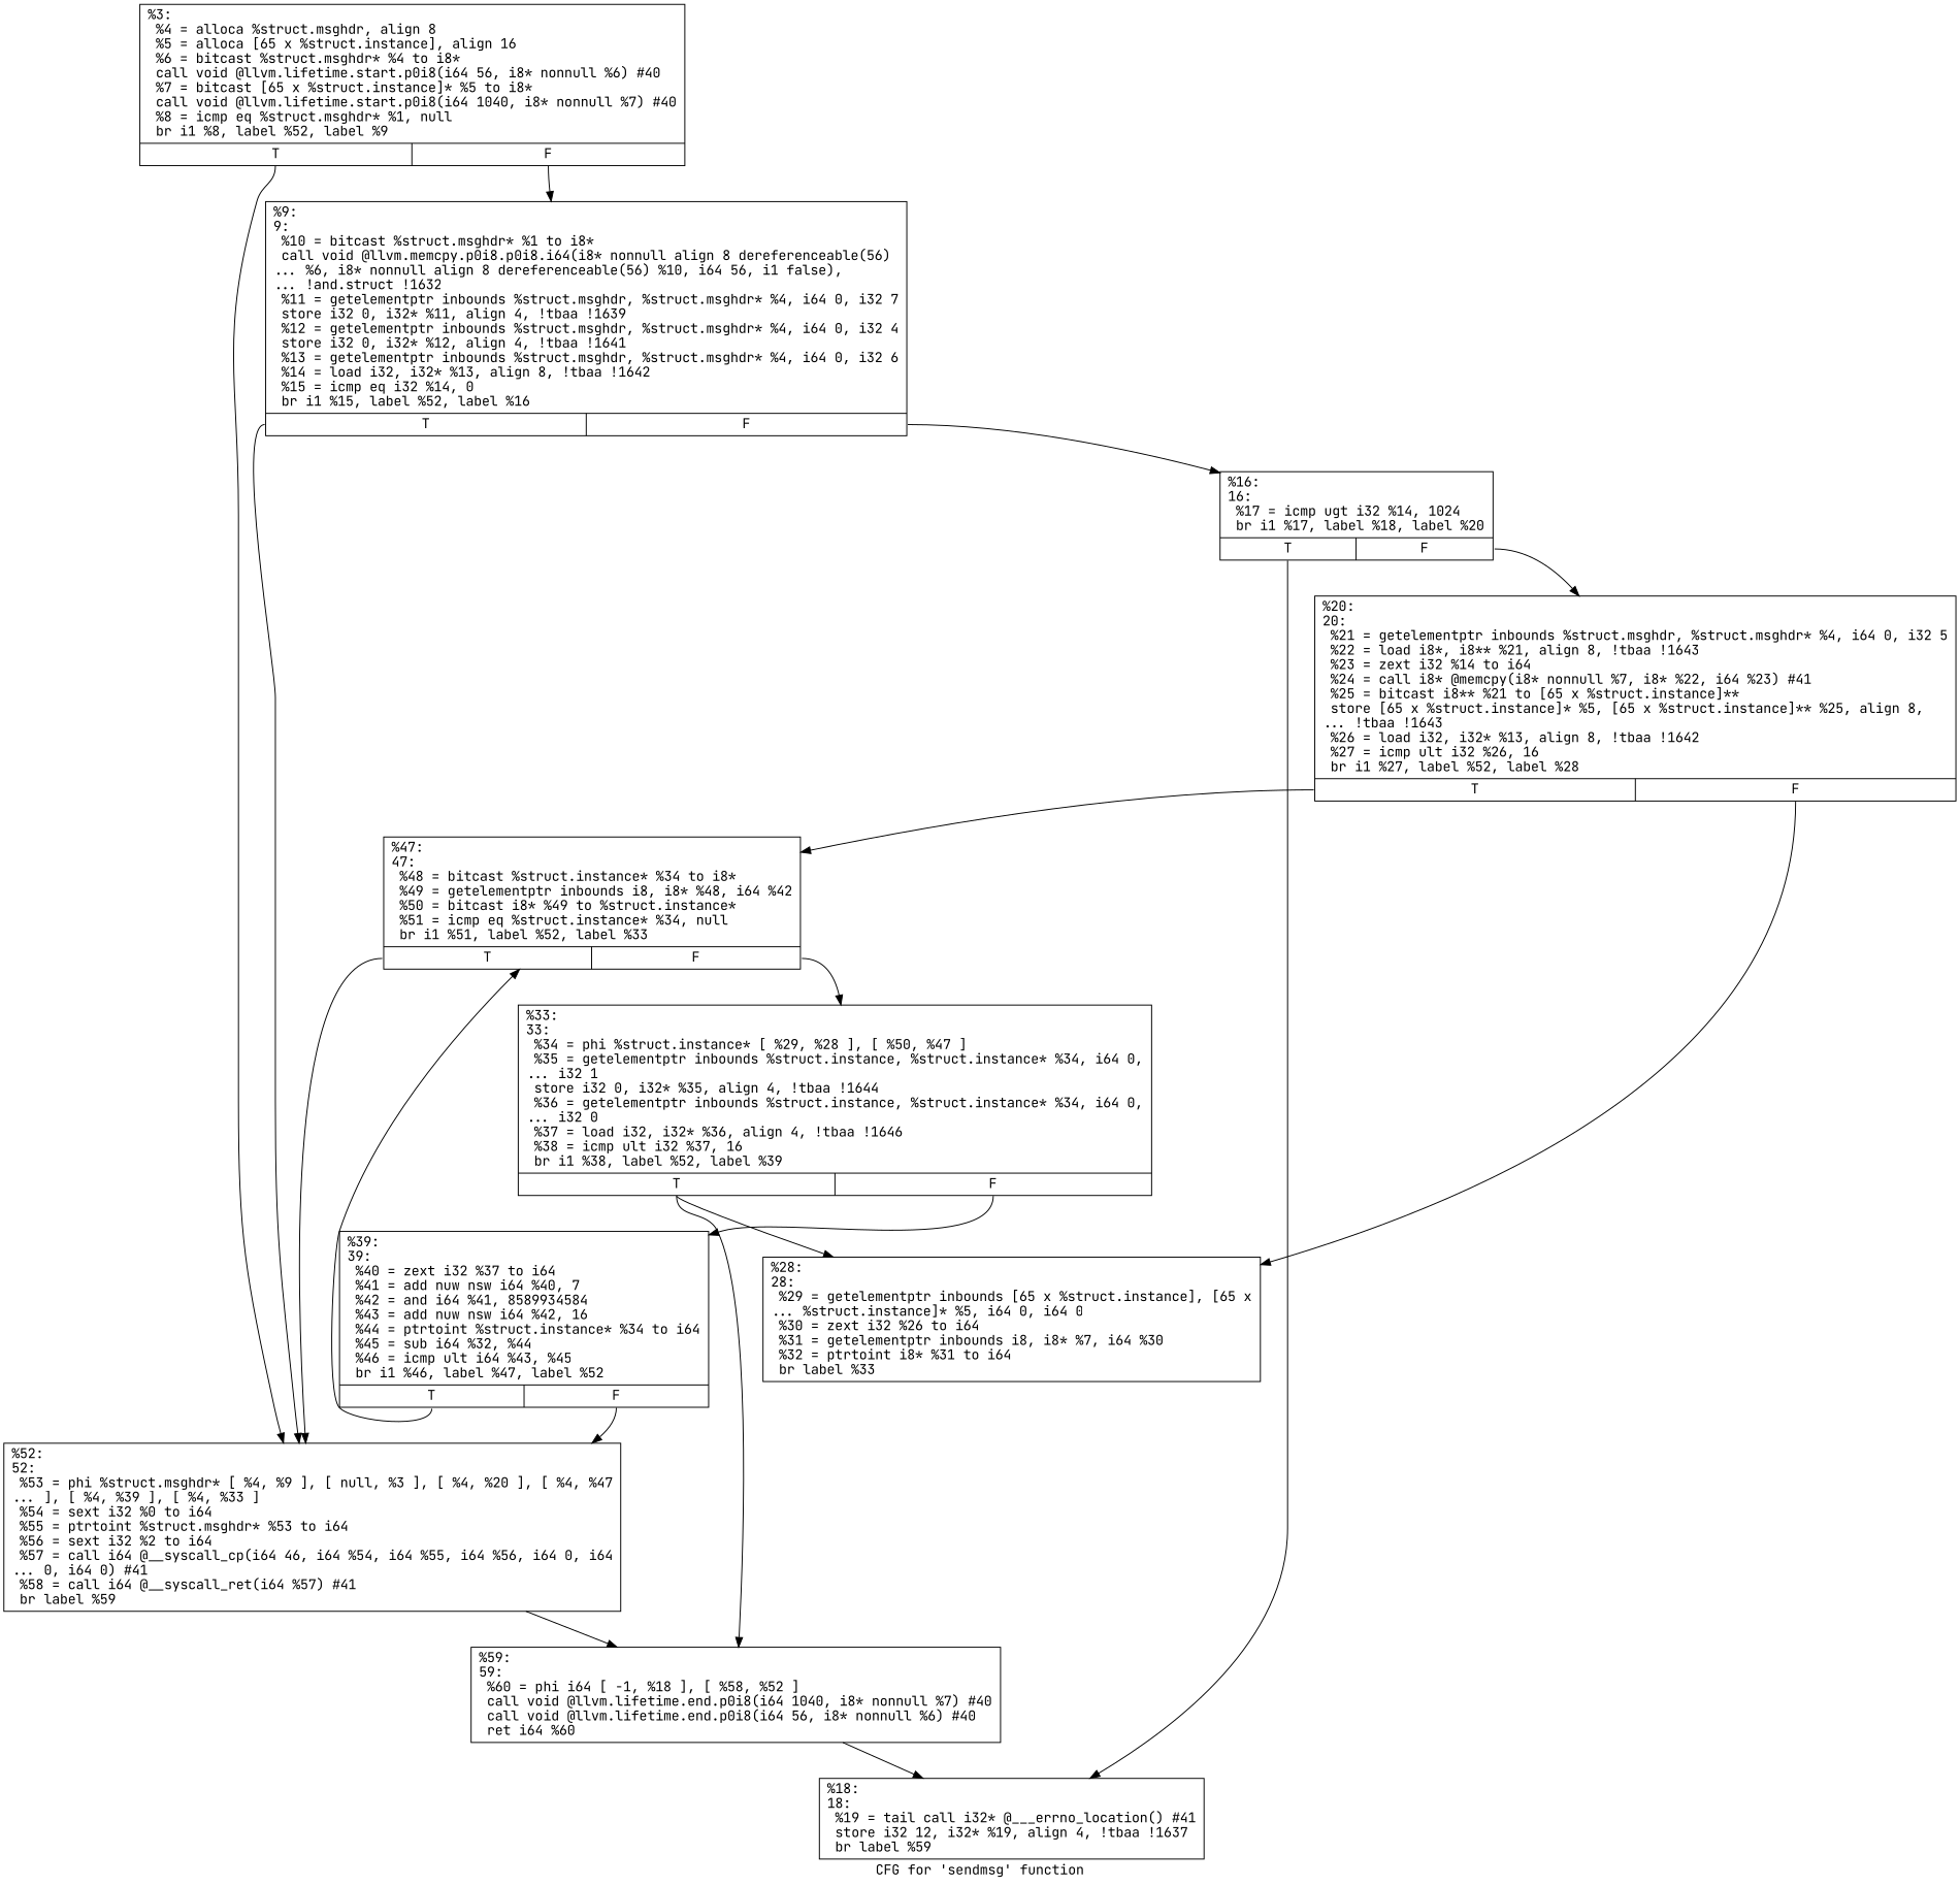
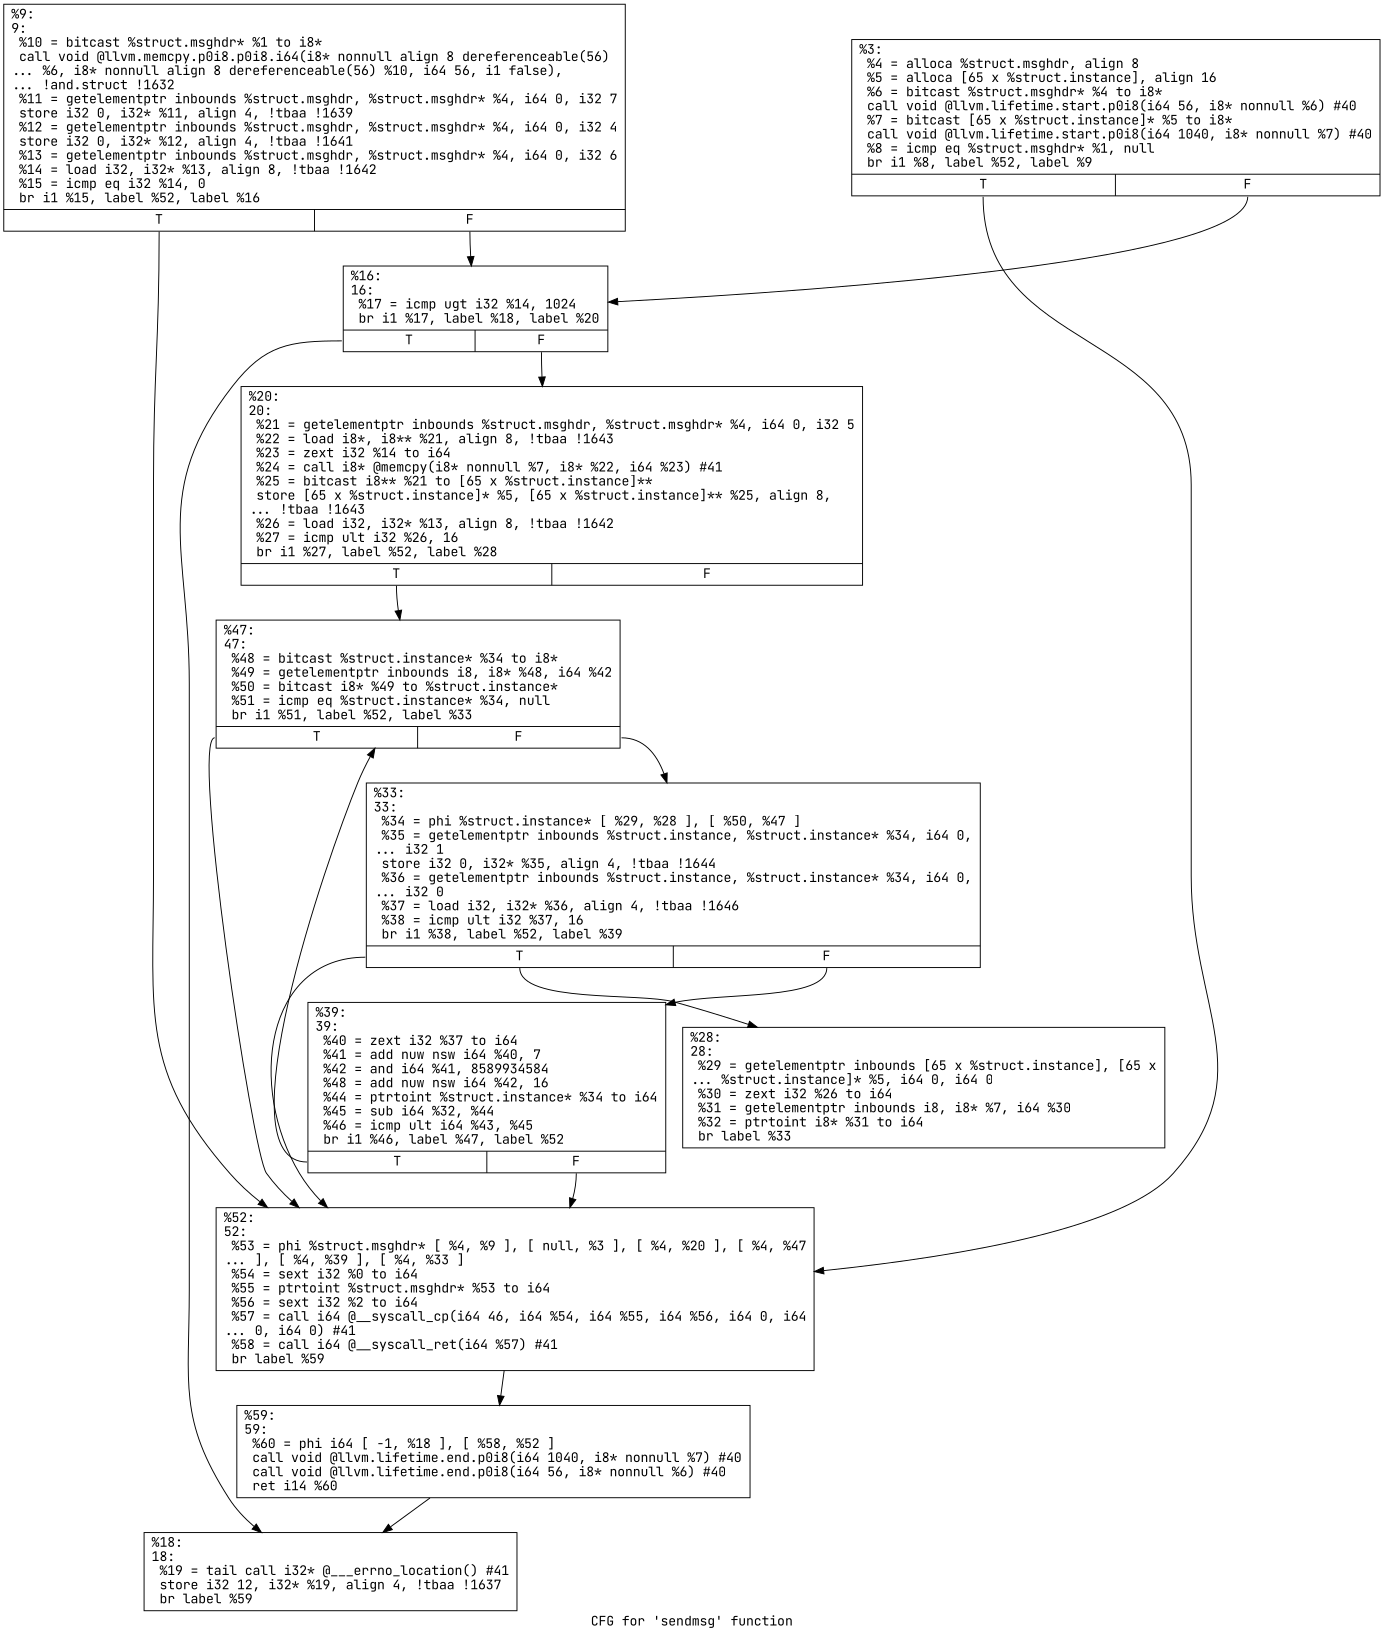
  digraph {
    fontname="JetBrains Mono"
    label="CFG for 'sendmsg' function"
    node [fontname="JetBrains Mono" shape=record]
    edge [fontname="JetBrains Mono" tailport=s0]
    n1 [label="{%3:\l  %4 = alloca %struct.msghdr, align 8\l  %5 = alloca [65 x %struct.instance], align 16\l  %6 = bitcast %struct.msghdr* %4 to i8*\l  call void @llvm.lifetime.start.p0i8(i64 56, i8* nonnull %6) #40\l  %7 = bitcast [65 x %struct.instance]* %5 to i8*\l  call void @llvm.lifetime.start.p0i8(i64 1040, i8* nonnull %7) #40\l  %8 = icmp eq %struct.msghdr* %1, null\l  br i1 %8, label %52, label %9\l|{<s0>T|<s1>F}}"]
    n2 [label="{%52:\l52:                                               \l  %53 = phi %struct.msghdr* [ %4, %9 ], [ null, %3 ], [ %4, %20 ], [ %4, %47\l... ], [ %4, %39 ], [ %4, %33 ]\l  %54 = sext i32 %0 to i64\l  %55 = ptrtoint %struct.msghdr* %53 to i64\l  %56 = sext i32 %2 to i64\l  %57 = call i64 @__syscall_cp(i64 46, i64 %54, i64 %55, i64 %56, i64 0, i64\l... 0, i64 0) #41\l  %58 = call i64 @__syscall_ret(i64 %57) #41\l  br label %59\l}"]
    n3 [label="{%9:\l9:                                                \l  %10 = bitcast %struct.msghdr* %1 to i8*\l  call void @llvm.memcpy.p0i8.p0i8.i64(i8* nonnull align 8 dereferenceable(56)\l... %6, i8* nonnull align 8 dereferenceable(56) %10, i64 56, i1 false),\l... !and.struct !1632\l  %11 = getelementptr inbounds %struct.msghdr, %struct.msghdr* %4, i64 0, i32 7\l  store i32 0, i32* %11, align 4, !tbaa !1639\l  %12 = getelementptr inbounds %struct.msghdr, %struct.msghdr* %4, i64 0, i32 4\l  store i32 0, i32* %12, align 4, !tbaa !1641\l  %13 = getelementptr inbounds %struct.msghdr, %struct.msghdr* %4, i64 0, i32 6\l  %14 = load i32, i32* %13, align 8, !tbaa !1642\l  %15 = icmp eq i32 %14, 0\l  br i1 %15, label %52, label %16\l|{<s0>T|<s1>F}}"]
-   n4 [label="{%59:\l59:                                               \l  %60 = phi i64 [ -1, %18 ], [ %58, %52 ]\l  call void @llvm.lifetime.end.p0i8(i64 1040, i8* nonnull %7) #40\l  call void @llvm.lifetime.end.p0i8(i64 56, i8* nonnull %6) #40\l  ret i64 %60\l}"]
+   n4 [label="{%59:\l59:                                               \l  %60 = phi i64 [ -1, %18 ], [ %58, %52 ]\l  call void @llvm.lifetime.end.p0i8(i64 1040, i8* nonnull %7) #40\l  call void @llvm.lifetime.end.p0i8(i64 56, i8* nonnull %6) #40\l  ret i14 %60\l}"]
    n5 [label="{%16:\l16:                                               \l  %17 = icmp ugt i32 %14, 1024\l  br i1 %17, label %18, label %20\l|{<s0>T|<s1>F}}"]
    n6 [label="{%18:\l18:                                               \l  %19 = tail call i32* @___errno_location() #41\l  store i32 12, i32* %19, align 4, !tbaa !1637\l  br label %59\l}"]
    n7 [label="{%20:\l20:                                               \l  %21 = getelementptr inbounds %struct.msghdr, %struct.msghdr* %4, i64 0, i32 5\l  %22 = load i8*, i8** %21, align 8, !tbaa !1643\l  %23 = zext i32 %14 to i64\l  %24 = call i8* @memcpy(i8* nonnull %7, i8* %22, i64 %23) #41\l  %25 = bitcast i8** %21 to [65 x %struct.instance]**\l  store [65 x %struct.instance]* %5, [65 x %struct.instance]** %25, align 8,\l... !tbaa !1643\l  %26 = load i32, i32* %13, align 8, !tbaa !1642\l  %27 = icmp ult i32 %26, 16\l  br i1 %27, label %52, label %28\l|{<s0>T|<s1>F}}"]
    n8 [label="{%28:\l28:                                               \l  %29 = getelementptr inbounds [65 x %struct.instance], [65 x\l... %struct.instance]* %5, i64 0, i64 0\l  %30 = zext i32 %26 to i64\l  %31 = getelementptr inbounds i8, i8* %7, i64 %30\l  %32 = ptrtoint i8* %31 to i64\l  br label %33\l}"]
    n9 [label="{%47:\l47:                                               \l  %48 = bitcast %struct.instance* %34 to i8*\l  %49 = getelementptr inbounds i8, i8* %48, i64 %42\l  %50 = bitcast i8* %49 to %struct.instance*\l  %51 = icmp eq %struct.instance* %34, null\l  br i1 %51, label %52, label %33\l|{<s0>T|<s1>F}}"]
    n10 [label="{%33:\l33:                                               \l  %34 = phi %struct.instance* [ %29, %28 ], [ %50, %47 ]\l  %35 = getelementptr inbounds %struct.instance, %struct.instance* %34, i64 0,\l... i32 1\l  store i32 0, i32* %35, align 4, !tbaa !1644\l  %36 = getelementptr inbounds %struct.instance, %struct.instance* %34, i64 0,\l... i32 0\l  %37 = load i32, i32* %36, align 4, !tbaa !1646\l  %38 = icmp ult i32 %37, 16\l  br i1 %38, label %52, label %39\l|{<s0>T|<s1>F}}"]
-   n11 [label="{%39:\l39:                                               \l  %40 = zext i32 %37 to i64\l  %41 = add nuw nsw i64 %40, 7\l  %42 = and i64 %41, 8589934584\l  %43 = add nuw nsw i64 %42, 16\l  %44 = ptrtoint %struct.instance* %34 to i64\l  %45 = sub i64 %32, %44\l  %46 = icmp ult i64 %43, %45\l  br i1 %46, label %47, label %52\l|{<s0>T|<s1>F}}"]
+   n11 [label="{%39:\l39:                                               \l  %40 = zext i32 %37 to i64\l  %41 = add nuw nsw i64 %40, 7\l  %42 = and i64 %41, 8589934584\l  %48 = add nuw nsw i64 %42, 16\l  %44 = ptrtoint %struct.instance* %34 to i64\l  %45 = sub i64 %32, %44\l  %46 = icmp ult i64 %43, %45\l  br i1 %46, label %47, label %52\l|{<s0>T|<s1>F}}"]
    n1 -> n2
-   n1 -> n3 [tailport=s1]
+   n1 -> n5 [tailport=s1]
    n2 -> n4
    n3 -> n2
    n3 -> n5 [tailport=s1]
    n4 -> n6
    n5 -> n6
    n5 -> n7 [tailport=s1]
-   n7 -> n8 [tailport=s1]
    n7 -> n9
    n9 -> n2
    n9 -> n10 [tailport=s1]
-   n10 -> n4
+   n10 -> n2
    n10 -> n8
    n10 -> n11 [tailport=s1]
    n11 -> n2 [tailport=s1]
    n11 -> n9
  }
